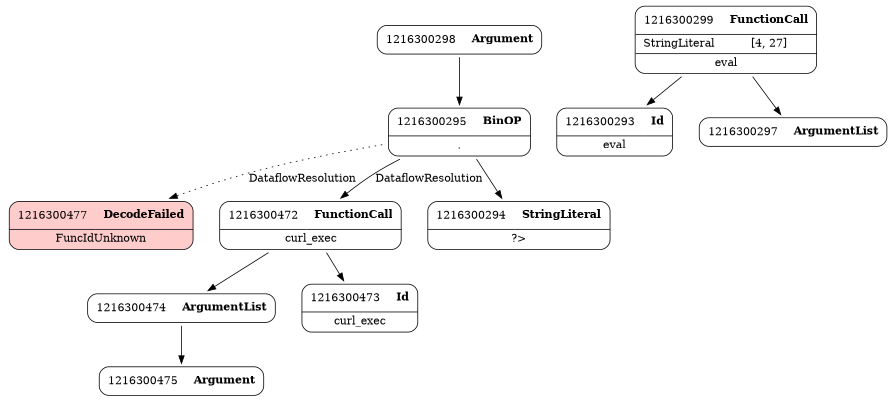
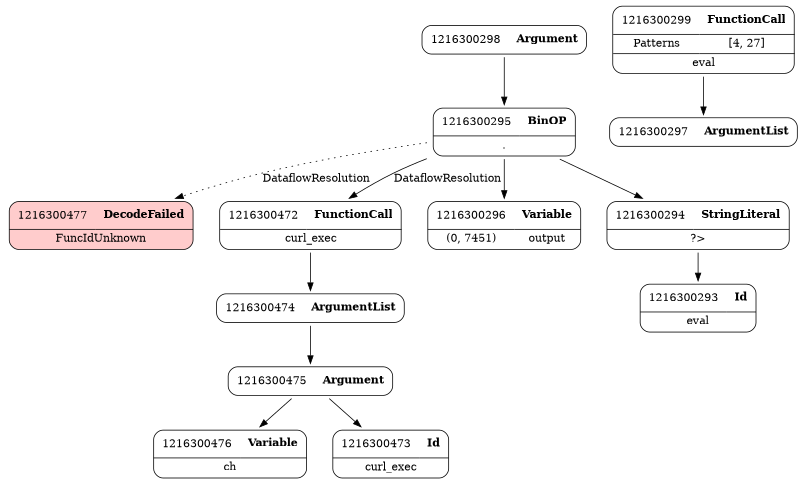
  digraph {
    node [shape=none]
    edge [weight=2]
    n1 [label=<<TABLE border='1' cellspacing='0' cellpadding='10' style='rounded' bgcolor='#FFCCCC' ><TR><TD border='0'>1216300477</TD><TD border='0'><B>DecodeFailed</B></TD></TR><HR/><TR><TD border='0' cellpadding='5' colspan='2'>FuncIdUnknown</TD></TR></TABLE>>]
+   n2 [label=<<TABLE border='1' cellspacing='0' cellpadding='10' style='rounded' ><TR><TD border='0'>1216300476</TD><TD border='0'><B>Variable</B></TD></TR><HR/><TR><TD border='0' cellpadding='5' colspan='2'>ch</TD></TR></TABLE>>]
    n3 [label=<<TABLE border='1' cellspacing='0' cellpadding='10' style='rounded' ><TR><TD border='0'>1216300475</TD><TD border='0'><B>Argument</B></TD></TR></TABLE>>]
    n4 [label=<<TABLE border='1' cellspacing='0' cellpadding='10' style='rounded' ><TR><TD border='0'>1216300474</TD><TD border='0'><B>ArgumentList</B></TD></TR></TABLE>>]
    n5 [label=<<TABLE border='1' cellspacing='0' cellpadding='10' style='rounded' ><TR><TD border='0'>1216300473</TD><TD border='0'><B>Id</B></TD></TR><HR/><TR><TD border='0' cellpadding='5' colspan='2'>curl_exec</TD></TR></TABLE>>]
    n6 [label=<<TABLE border='1' cellspacing='0' cellpadding='10' style='rounded' ><TR><TD border='0'>1216300472</TD><TD border='0'><B>FunctionCall</B></TD></TR><HR/><TR><TD border='0' cellpadding='5' colspan='2'>curl_exec</TD></TR></TABLE>>]
-   n7 [label=<<TABLE border='1' cellspacing='0' cellpadding='10' style='rounded' ><TR><TD border='0'>1216300299</TD><TD border='0'><B>FunctionCall</B></TD></TR><HR/><TR><TD border='0' cellpadding='5'>StringLiteral</TD><TD border='0' cellpadding='5'>[4, 27]</TD></TR><HR/><TR><TD border='0' cellpadding='5' colspan='2'>eval</TD></TR></TABLE>>]
+   n7 [label=<<TABLE border='1' cellspacing='0' cellpadding='10' style='rounded' ><TR><TD border='0'>1216300299</TD><TD border='0'><B>FunctionCall</B></TD></TR><HR/><TR><TD border='0' cellpadding='5'>Patterns</TD><TD border='0' cellpadding='5'>[4, 27]</TD></TR><HR/><TR><TD border='0' cellpadding='5' colspan='2'>eval</TD></TR></TABLE>>]
    n8 [label=<<TABLE border='1' cellspacing='0' cellpadding='10' style='rounded' ><TR><TD border='0'>1216300293</TD><TD border='0'><B>Id</B></TD></TR><HR/><TR><TD border='0' cellpadding='5' colspan='2'>eval</TD></TR></TABLE>>]
    n9 [label=<<TABLE border='1' cellspacing='0' cellpadding='10' style='rounded' ><TR><TD border='0'>1216300297</TD><TD border='0'><B>ArgumentList</B></TD></TR></TABLE>>]
    n10 [label=<<TABLE border='1' cellspacing='0' cellpadding='10' style='rounded' ><TR><TD border='0'>1216300298</TD><TD border='0'><B>Argument</B></TD></TR></TABLE>>]
    n11 [label=<<TABLE border='1' cellspacing='0' cellpadding='10' style='rounded' ><TR><TD border='0'>1216300295</TD><TD border='0'><B>BinOP</B></TD></TR><HR/><TR><TD border='0' cellpadding='5' colspan='2'>.</TD></TR></TABLE>>]
+   n12 [label=<<TABLE border='1' cellspacing='0' cellpadding='10' style='rounded' ><TR><TD border='0'>1216300296</TD><TD border='0'><B>Variable</B></TD></TR><HR/><TR><TD border='0' cellpadding='5'>(0, 7451)</TD><TD border='0' cellpadding='5'>output</TD></TR></TABLE>>]
    n13 [label=<<TABLE border='1' cellspacing='0' cellpadding='10' style='rounded' ><TR><TD border='0'>1216300294</TD><TD border='0'><B>StringLiteral</B></TD></TR><HR/><TR><TD border='0' cellpadding='5' colspan='2'>?&gt;</TD></TR></TABLE>>]
+   n3 -> n2
    n4 -> n3
    n6 -> n4
-   n6 -> n5
-   n7 -> n8
+   n3 -> n5
+   n13 -> n8
    n7 -> n9
    n10 -> n11
    n11 -> n1 [label=DataflowResolution style=dotted weight=""]
    n11 -> n6 [label=DataflowResolution style=solid weight=""]
+   n11 -> n12
    n11 -> n13
  }
